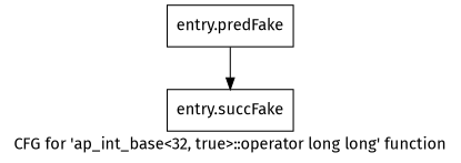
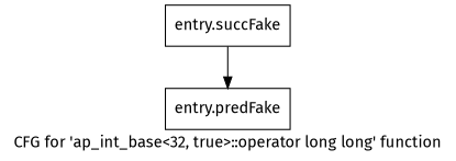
  digraph {
    label="CFG for 'ap_int_base\<32, true\>::operator long long' function"
    fontname="Fira Sans"
    node [shape=record fontname="Fira Sans"]
    n1 [label="{entry.predFake}"]
    n2 [filename="/home/omerfaruk/tools/Xilinx/Vitis_HLS/2023.2/include/etc/ap_int_base.h" label="{entry.succFake}" linenumber=537]
-   n1 -> n2 [execusionnum=2 filename="/home/omerfaruk/tools/Xilinx/Vitis_HLS/2023.2/include/etc/ap_int_base.h" fontname="Fira Sans"]
+   n2 -> n1 [execusionnum=2 filename="/home/omerfaruk/tools/Xilinx/Vitis_HLS/2023.2/include/etc/ap_int_base.h" fontname="Fira Sans"]
  }
